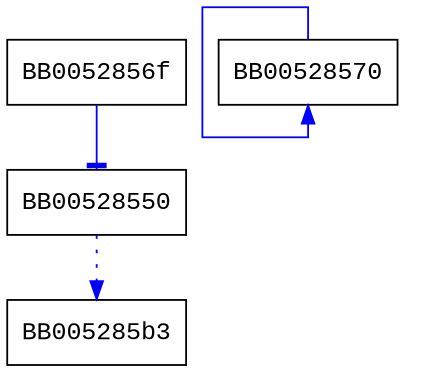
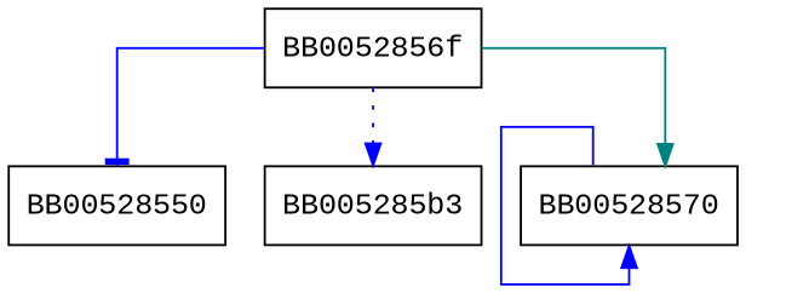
  digraph {
    fontname="Liberation Mono"
    splines=ortho
    node [fontname="Liberation Mono" shape=box]
    edge [arrowhead=normal color=blue fontname="Liberation Mono" style=solid]
    BB00528550
    BB005285b3
    BB0052856f
    BB00528570
-   BB00528550 -> BB005285b3 [style=dotted]
+   BB0052856f -> BB005285b3 [style=dotted]
    BB0052856f -> BB00528550 [arrowhead=tee]
+   BB0052856f -> BB00528570 [color=teal]
    BB00528570 -> BB00528570
  }
